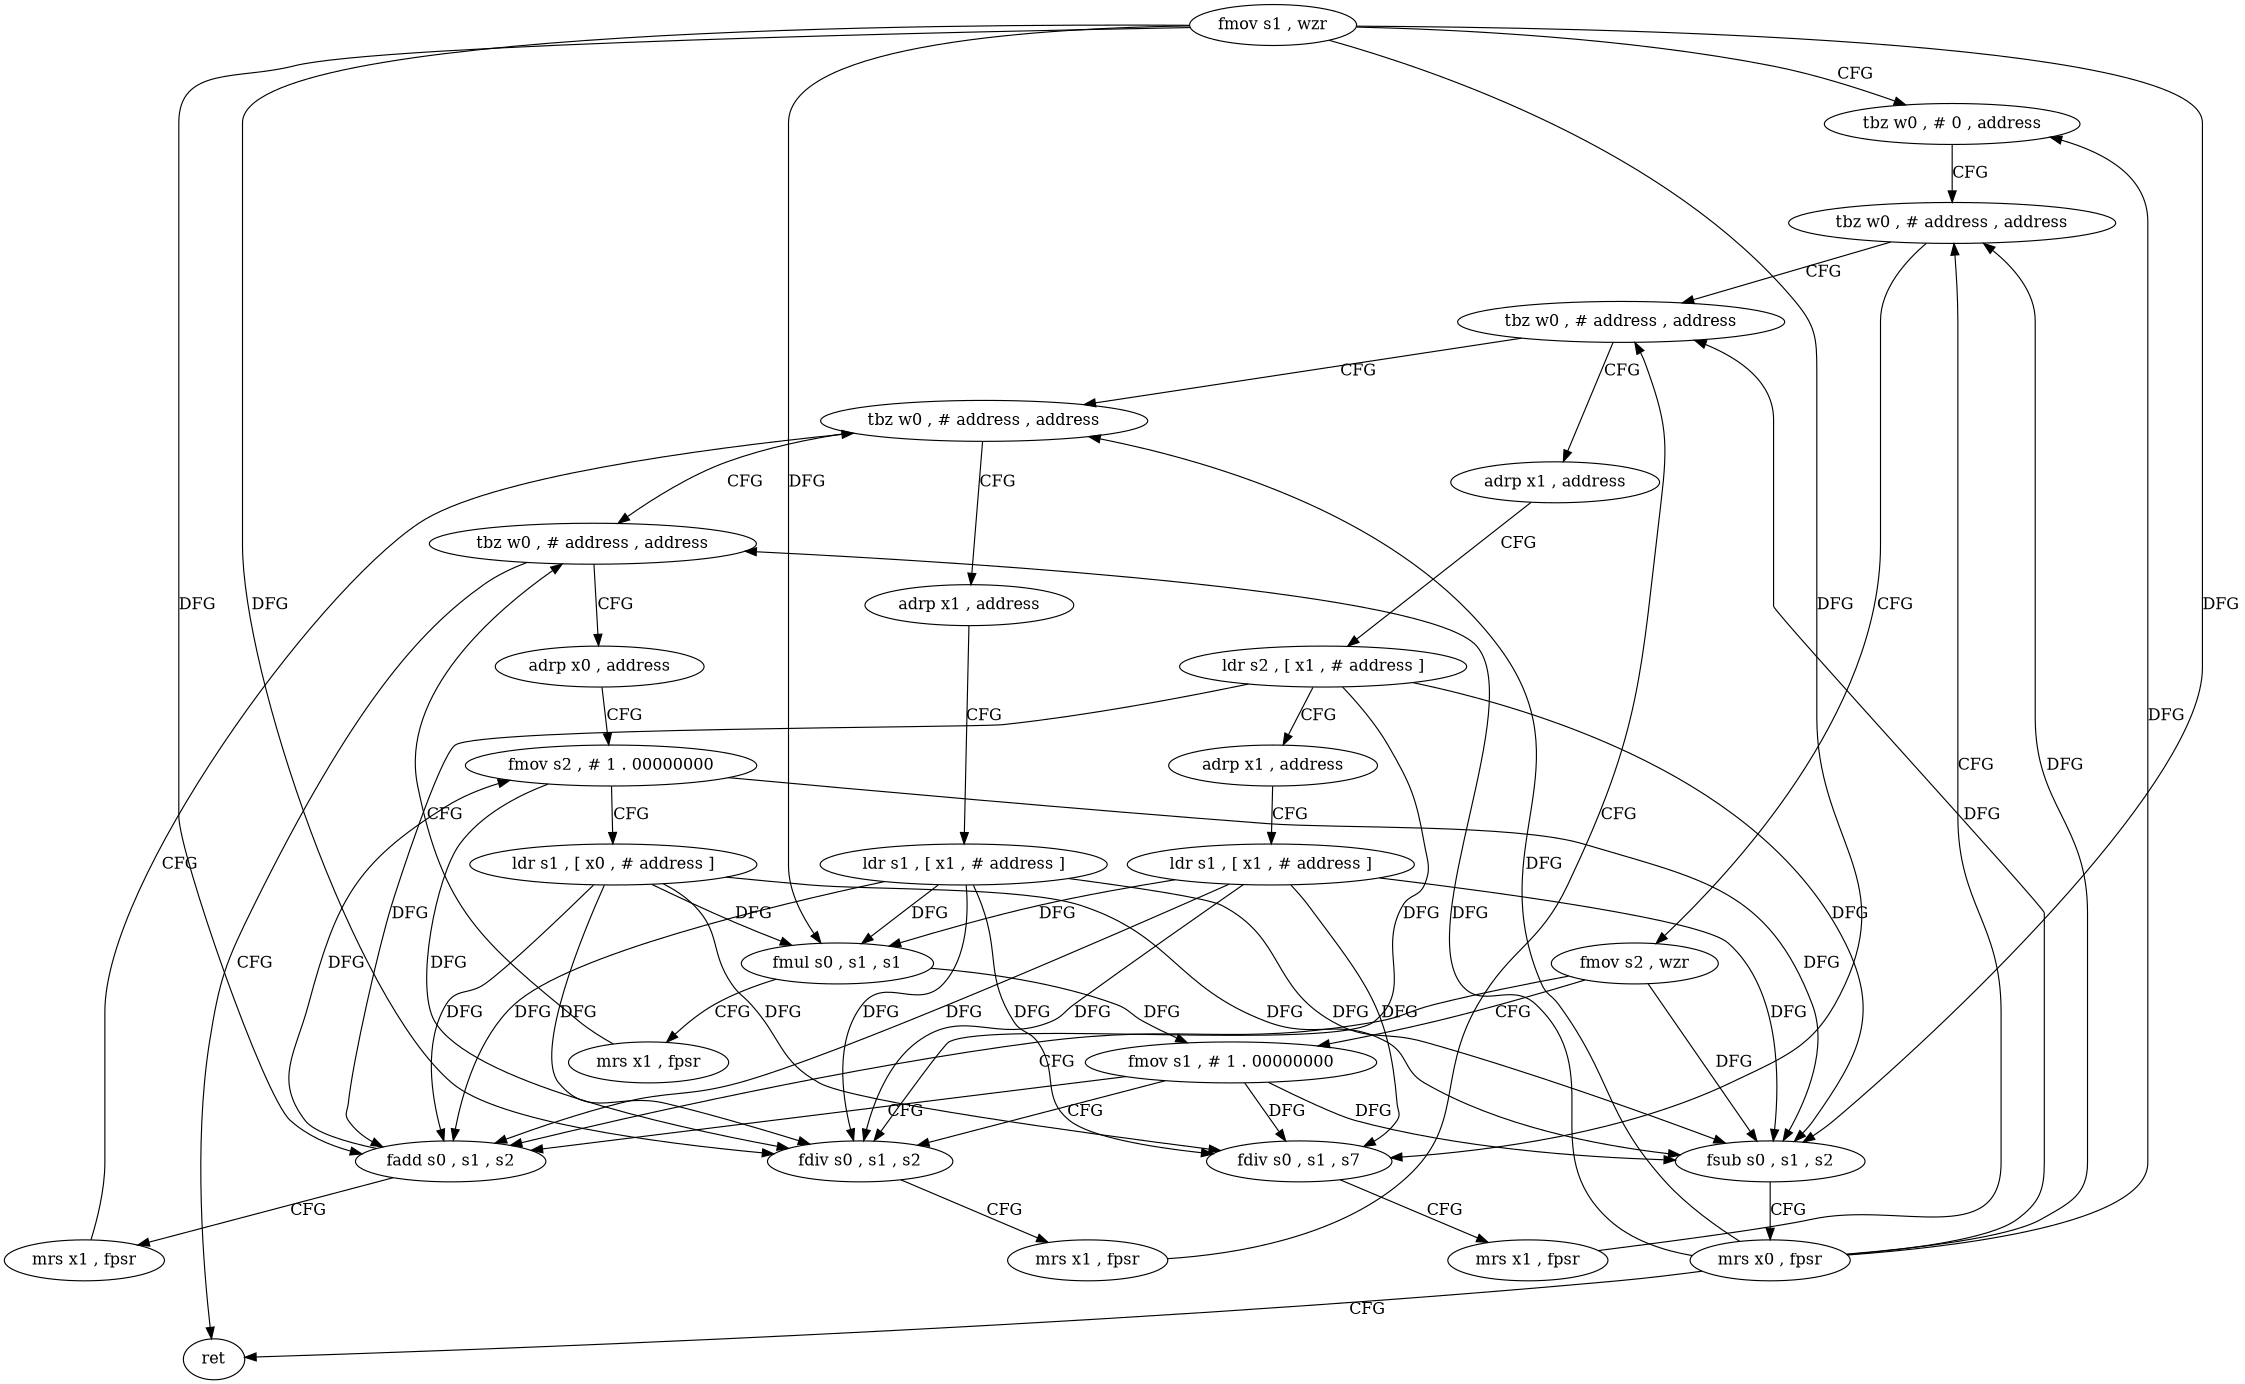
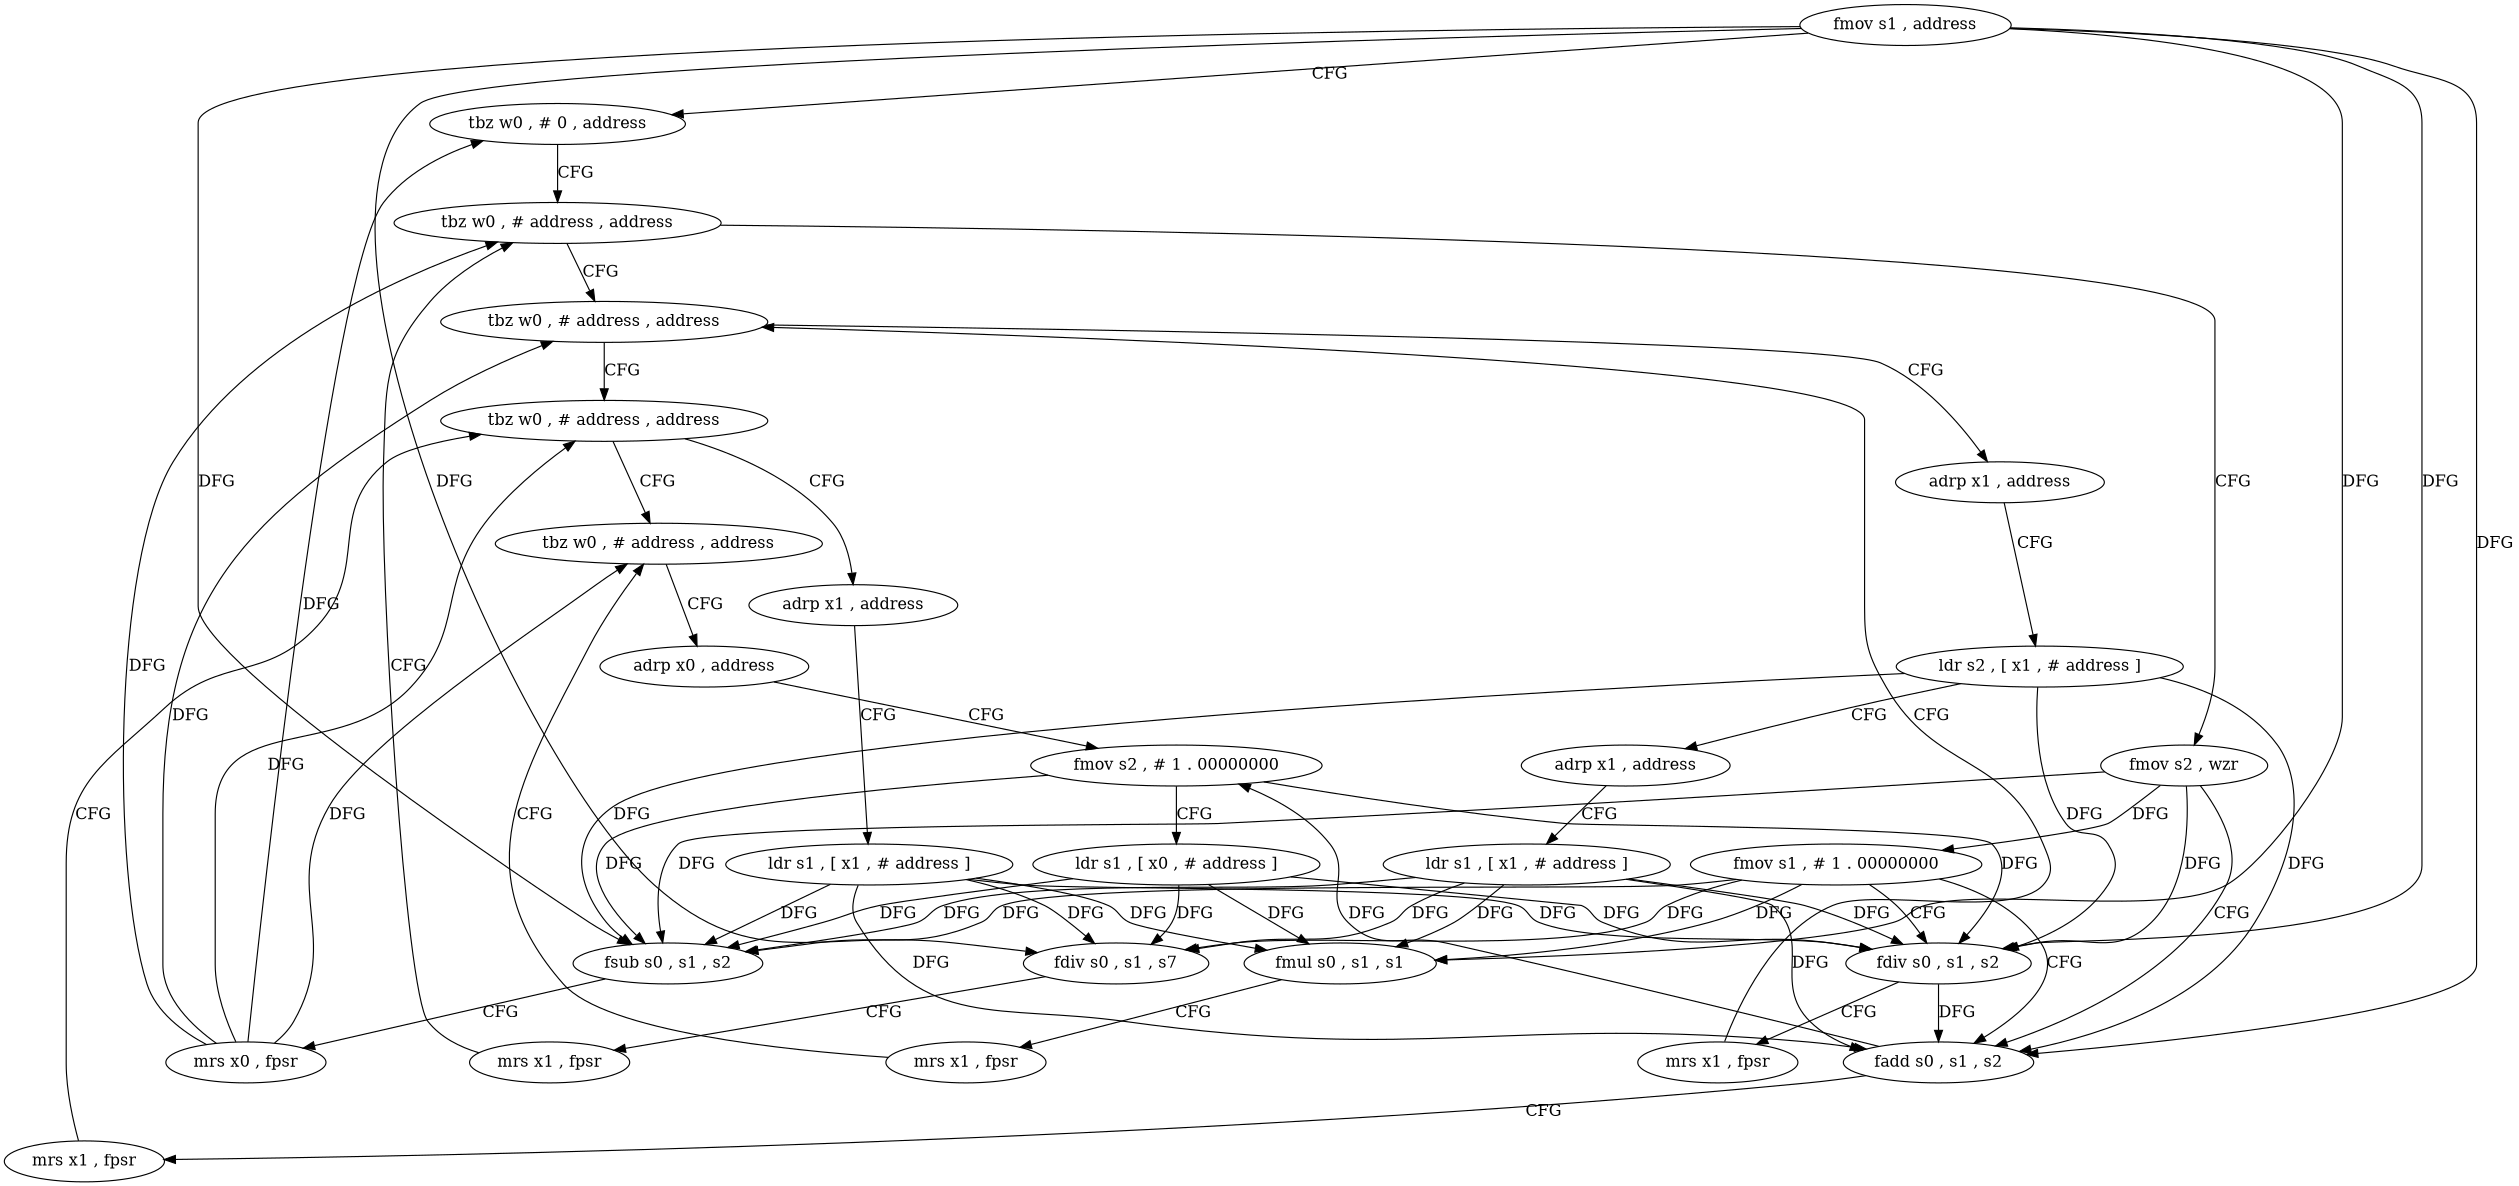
  digraph {
    n1 [label="tbz w0 , # 0 , address"]
    n2 [label="tbz w0 , # address , address"]
    n3 [label="tbz w0 , # address , address"]
    n4 [label="fmov s2 , wzr"]
-   n5 [label="fmov s1 , wzr"]
+   n5 [label="fmov s1 , address"]
    n6 [label="fdiv s0 , s1 , s7"]
    n7 [label="fdiv s0 , s1 , s2"]
    n8 [label="fadd s0 , s1 , s2"]
    n9 [label="fmul s0 , s1 , s1"]
    n10 [label="fsub s0 , s1 , s2"]
    n11 [label="tbz w0 , # address , address"]
    n12 [label="adrp x1 , address"]
    n13 [label="fmov s1 , # 1 . 00000000"]
    n14 [label="mrs x1 , fpsr"]
    n15 [label="mrs x1 , fpsr"]
    n16 [label="mrs x1 , fpsr"]
    n17 [label="fmov s2 , # 1 . 00000000"]
    n18 [label="mrs x1 , fpsr"]
    n19 [label="mrs x0 , fpsr"]
    n20 [label="tbz w0 , # address , address"]
    n21 [label="adrp x1 , address"]
    n22 [label="ldr s2 , [ x1 , # address ]"]
-   n23 [label=ret]
    n24 [label="adrp x0 , address"]
    n25 [label="ldr s1 , [ x1 , # address ]"]
    n26 [label="adrp x1 , address"]
    n27 [label="ldr s1 , [ x1 , # address ]"]
    n28 [label="ldr s1 , [ x0 , # address ]"]
    n1 -> n2 [label=CFG]
    n2 -> n3 [label=CFG]
    n2 -> n4 [label=CFG]
    n3 -> n11 [label=CFG]
    n3 -> n12 [label=CFG]
+   n4 -> n7 [label=DFG]
    n4 -> n8 [label=CFG]
    n4 -> n10 [label=DFG]
-   n4 -> n13 [label=CFG]
+   n4 -> n13 [label=DFG]
    n5 -> n1 [label=CFG]
    n5 -> n6 [label=DFG]
    n5 -> n7 [label=DFG]
    n5 -> n8 [label=DFG]
    n5 -> n9 [label=DFG]
    n5 -> n10 [label=DFG]
    n6 -> n14 [label=CFG]
    n7 -> n15 [label=CFG]
    n8 -> n16 [label=CFG]
    n8 -> n17 [label=DFG]
    n9 -> n18 [label=CFG]
    n10 -> n19 [label=CFG]
    n11 -> n20 [label=CFG]
    n11 -> n21 [label=CFG]
    n12 -> n22 [label=CFG]
    n13 -> n6 [label=DFG]
    n13 -> n7 [label=CFG]
    n13 -> n8 [label=CFG]
-   n9 -> n13 [label=DFG]
+   n13 -> n9 [label=DFG]
    n13 -> n10 [label=DFG]
    n14 -> n2 [label=CFG]
    n15 -> n3 [label=CFG]
    n16 -> n11 [label=CFG]
    n17 -> n7 [label=DFG]
    n17 -> n10 [label=DFG]
    n17 -> n28 [label=CFG]
    n18 -> n20 [label=CFG]
    n19 -> n1 [label=DFG]
    n19 -> n2 [label=DFG]
    n19 -> n3 [label=DFG]
    n19 -> n11 [label=DFG]
    n19 -> n20 [label=DFG]
-   n19 -> n23 [label=CFG]
-   n20 -> n23 [label=CFG]
    n20 -> n24 [label=CFG]
    n21 -> n25 [label=CFG]
    n22 -> n7 [label=DFG]
    n22 -> n8 [label=DFG]
    n22 -> n10 [label=DFG]
    n22 -> n26 [label=CFG]
    n24 -> n17 [label=CFG]
    n25 -> n6 [label=DFG]
    n25 -> n7 [label=DFG]
    n25 -> n8 [label=DFG]
    n25 -> n9 [label=DFG]
    n25 -> n10 [label=DFG]
    n26 -> n27 [label=CFG]
    n27 -> n6 [label=DFG]
    n27 -> n7 [label=DFG]
    n27 -> n8 [label=DFG]
    n27 -> n9 [label=DFG]
    n27 -> n10 [label=DFG]
    n28 -> n6 [label=DFG]
    n28 -> n7 [label=DFG]
-   n28 -> n8 [label=DFG]
+   n7 -> n8 [label=DFG]
    n28 -> n9 [label=DFG]
    n28 -> n10 [label=DFG]
  }
